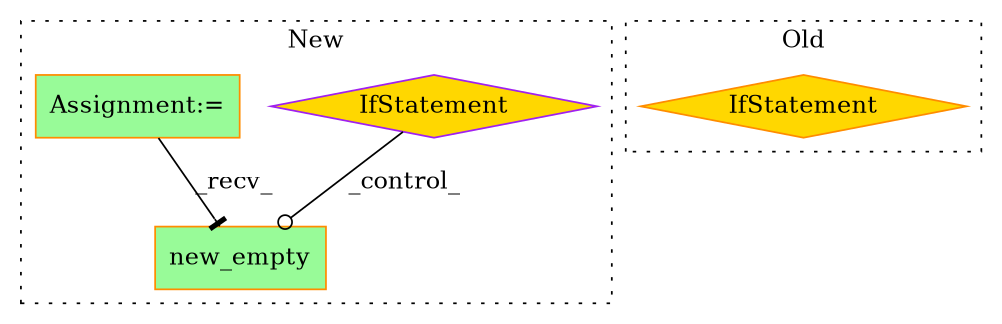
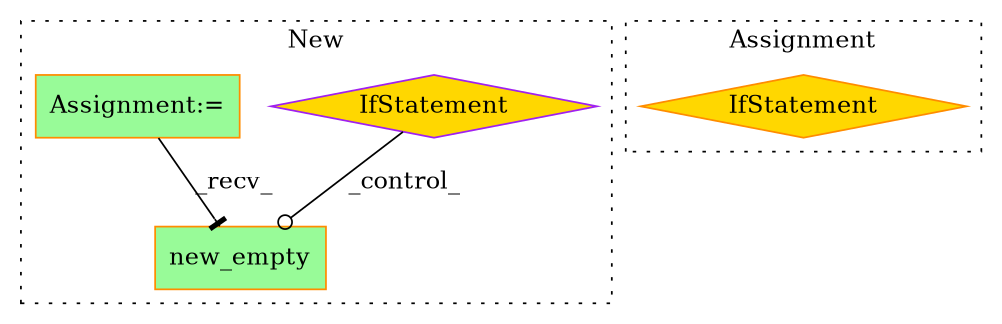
  digraph {
    node [a=25 l="4,2" shape=box style=filled fillcolor=palegreen color=darkorange]
    edge [style=solid]
    n1 [a=32 l="10,1" label=new_empty s="2704,2730"]
    n2 [label=IfStatement s="2057,2113" shape=diamond fillcolor=gold color=purple]
    n3 [a=7 l=17 label="Assignment:=" s=1922]
    n4 [label=IfStatement s="2250,2285" shape=diamond fillcolor=gold]
    subgraph cluster_1 {
      label=New
      style=dotted
      n1
      n2
      n3
    }
    subgraph cluster_2 {
-     label=Old
+     label=Assignment
      style=dotted
      n4
    }
    n2 -> n1 [label=_control_ arrowhead=odot]
    n3 -> n1 [label=_recv_ arrowhead=tee]
  }
